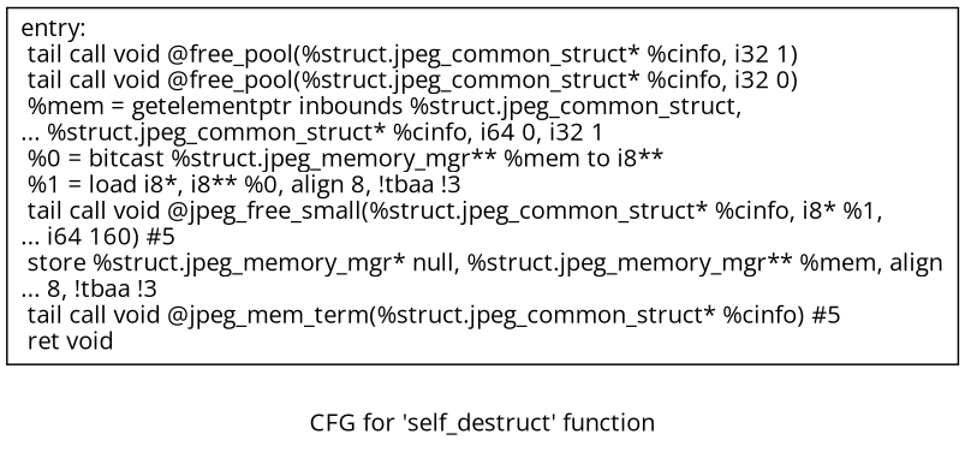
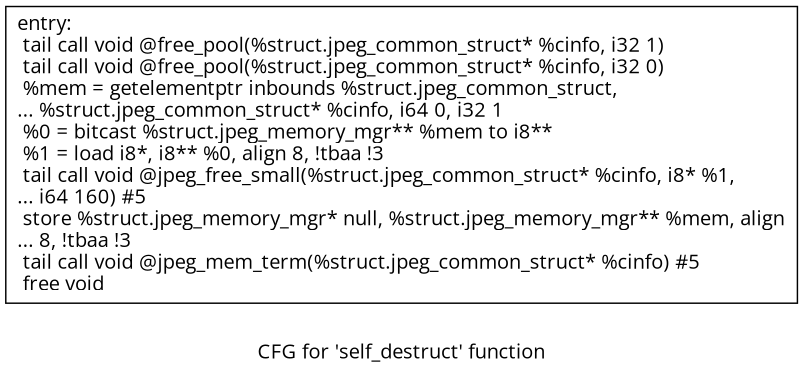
  digraph {
    label="CFG for 'self_destruct' function"
    fontname="Open Sans"
-   n1 [label="{entry:\l  tail call void @free_pool(%struct.jpeg_common_struct* %cinfo, i32 1)\l  tail call void @free_pool(%struct.jpeg_common_struct* %cinfo, i32 0)\l  %mem = getelementptr inbounds %struct.jpeg_common_struct,\l... %struct.jpeg_common_struct* %cinfo, i64 0, i32 1\l  %0 = bitcast %struct.jpeg_memory_mgr** %mem to i8**\l  %1 = load i8*, i8** %0, align 8, !tbaa !3\l  tail call void @jpeg_free_small(%struct.jpeg_common_struct* %cinfo, i8* %1,\l... i64 160) #5\l  store %struct.jpeg_memory_mgr* null, %struct.jpeg_memory_mgr** %mem, align\l... 8, !tbaa !3\l  tail call void @jpeg_mem_term(%struct.jpeg_common_struct* %cinfo) #5\l  ret void\l}" shape=record fontname="Open Sans"]
+   n1 [label="{entry:\l  tail call void @free_pool(%struct.jpeg_common_struct* %cinfo, i32 1)\l  tail call void @free_pool(%struct.jpeg_common_struct* %cinfo, i32 0)\l  %mem = getelementptr inbounds %struct.jpeg_common_struct,\l... %struct.jpeg_common_struct* %cinfo, i64 0, i32 1\l  %0 = bitcast %struct.jpeg_memory_mgr** %mem to i8**\l  %1 = load i8*, i8** %0, align 8, !tbaa !3\l  tail call void @jpeg_free_small(%struct.jpeg_common_struct* %cinfo, i8* %1,\l... i64 160) #5\l  store %struct.jpeg_memory_mgr* null, %struct.jpeg_memory_mgr** %mem, align\l... 8, !tbaa !3\l  tail call void @jpeg_mem_term(%struct.jpeg_common_struct* %cinfo) #5\l  free void\l}" shape=record fontname="Open Sans"]
  }
